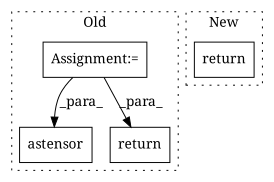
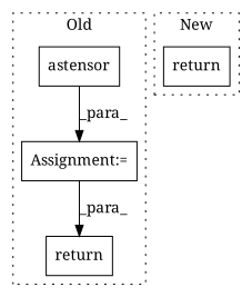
  digraph {
    fontname="Noto Serif"
    node [a=41 shape=box fontname="Noto Serif"]
    edge [fontname="Noto Serif"]
    n1 [a=32 l="9,1" label=astensor s="3789,3799"]
    n2 [a=7 l=1 label="Assignment:=" s=3807]
    n3 [l=12 label=return s=3842]
    n4 [l=7 label=return s=4471]
    subgraph cluster_1 {
      label=Old
      style=dotted
      n1
      n2
      n3
    }
    subgraph cluster_2 {
      label=New
      style=dotted
      n4
    }
-   n2 -> n1 [label=_para_]
+   n1 -> n2 [label=_para_]
    n2 -> n3 [label=_para_]
  }
